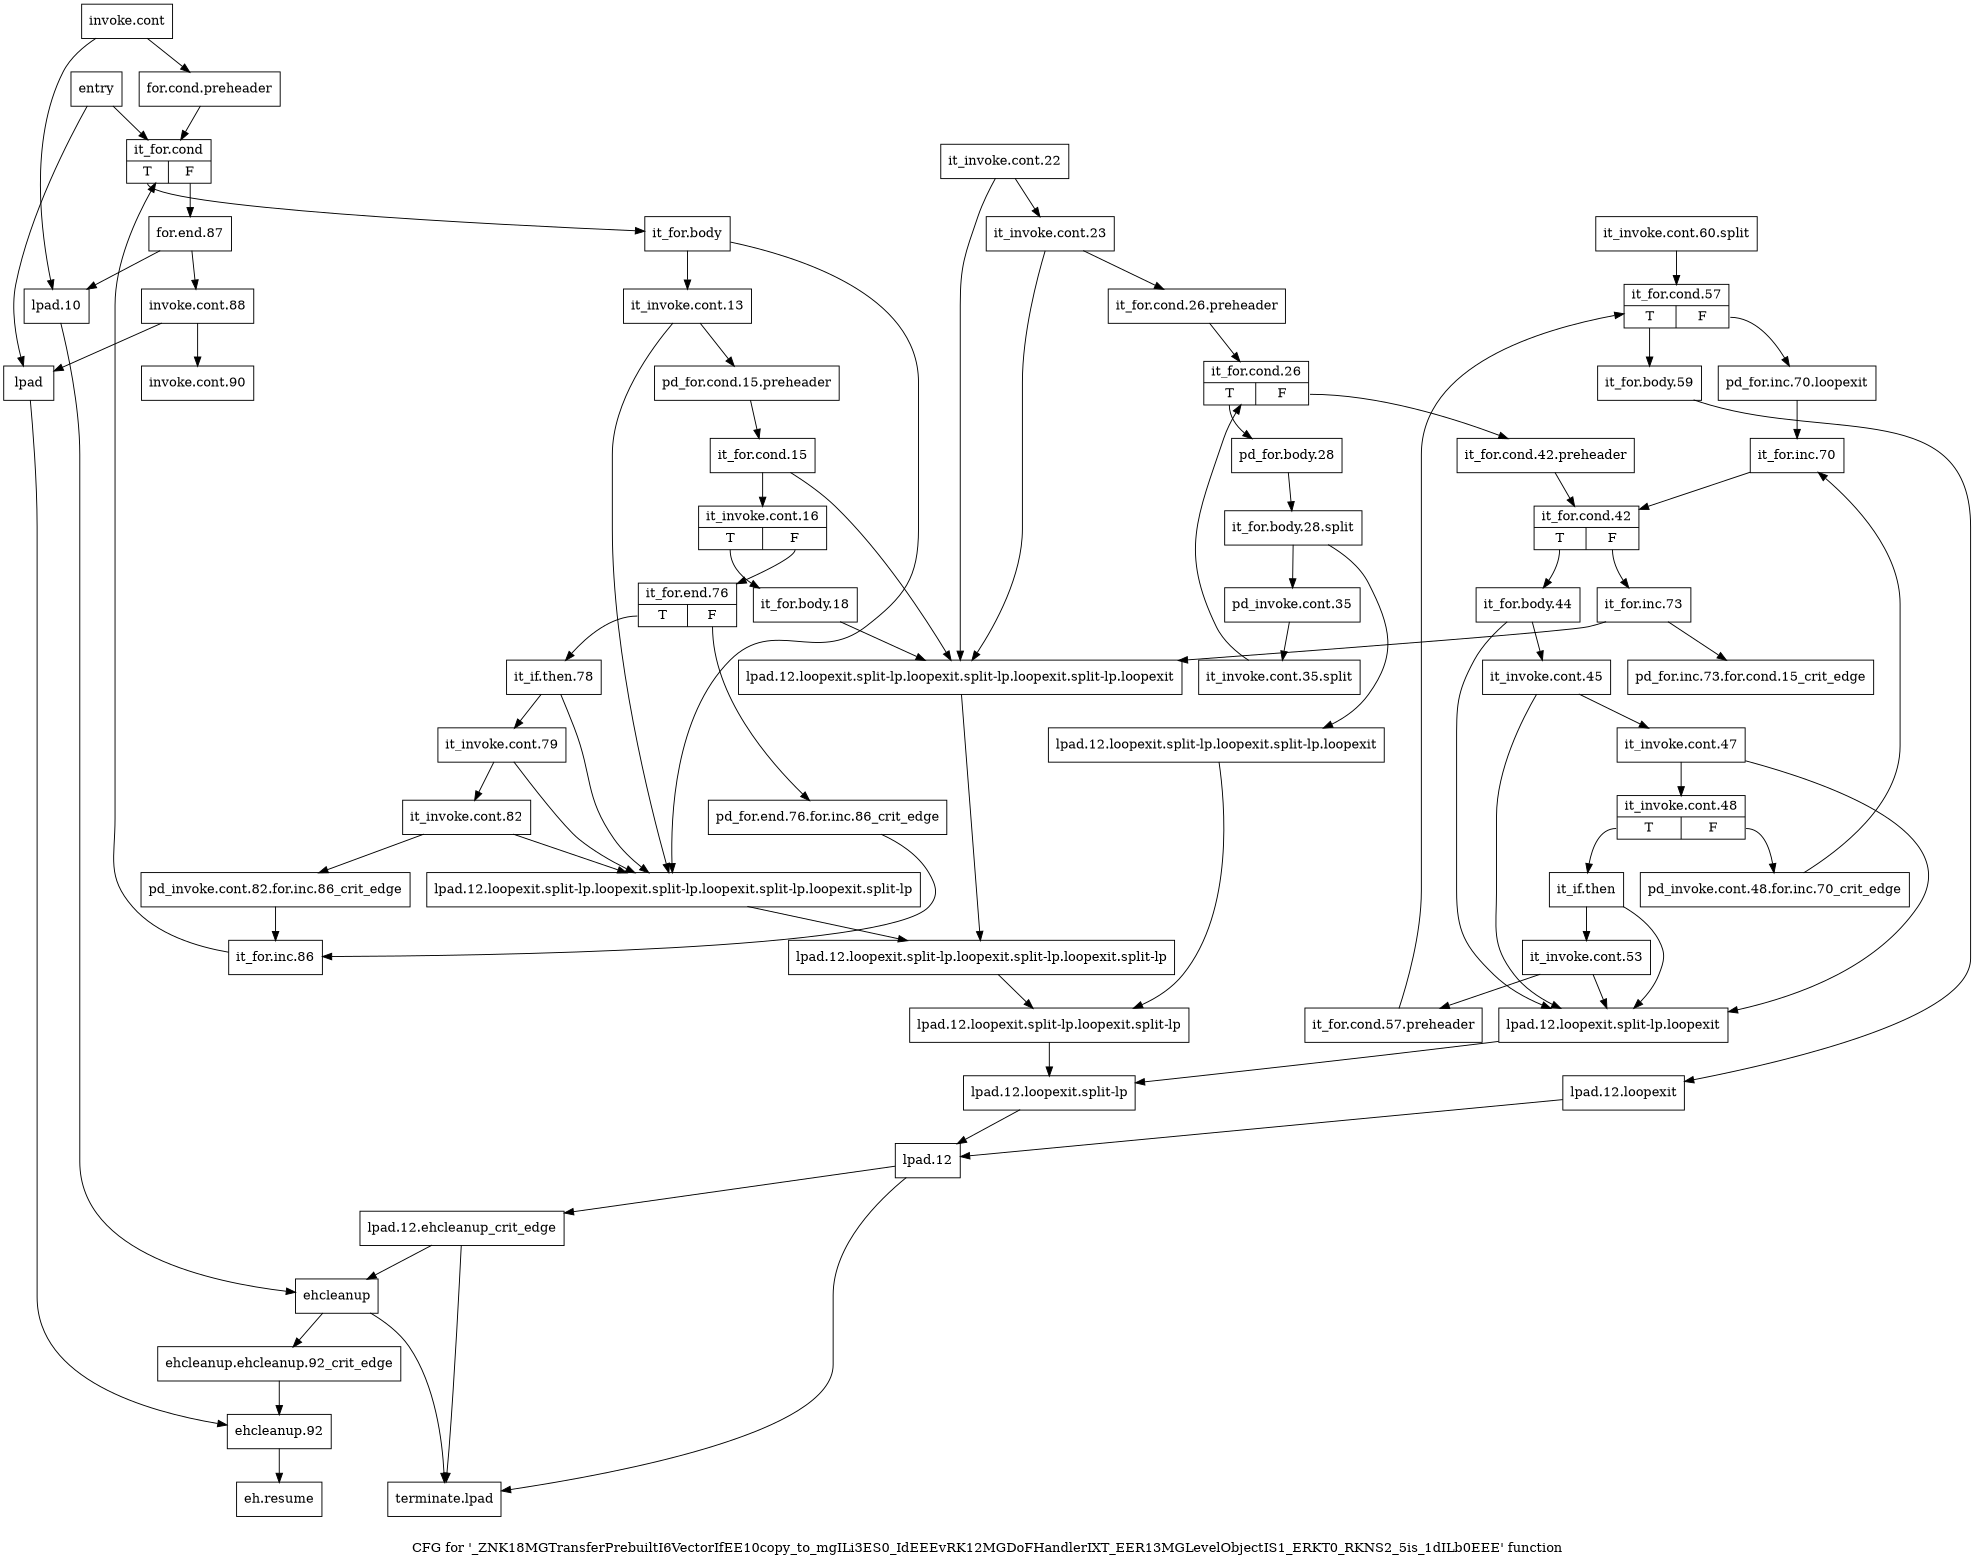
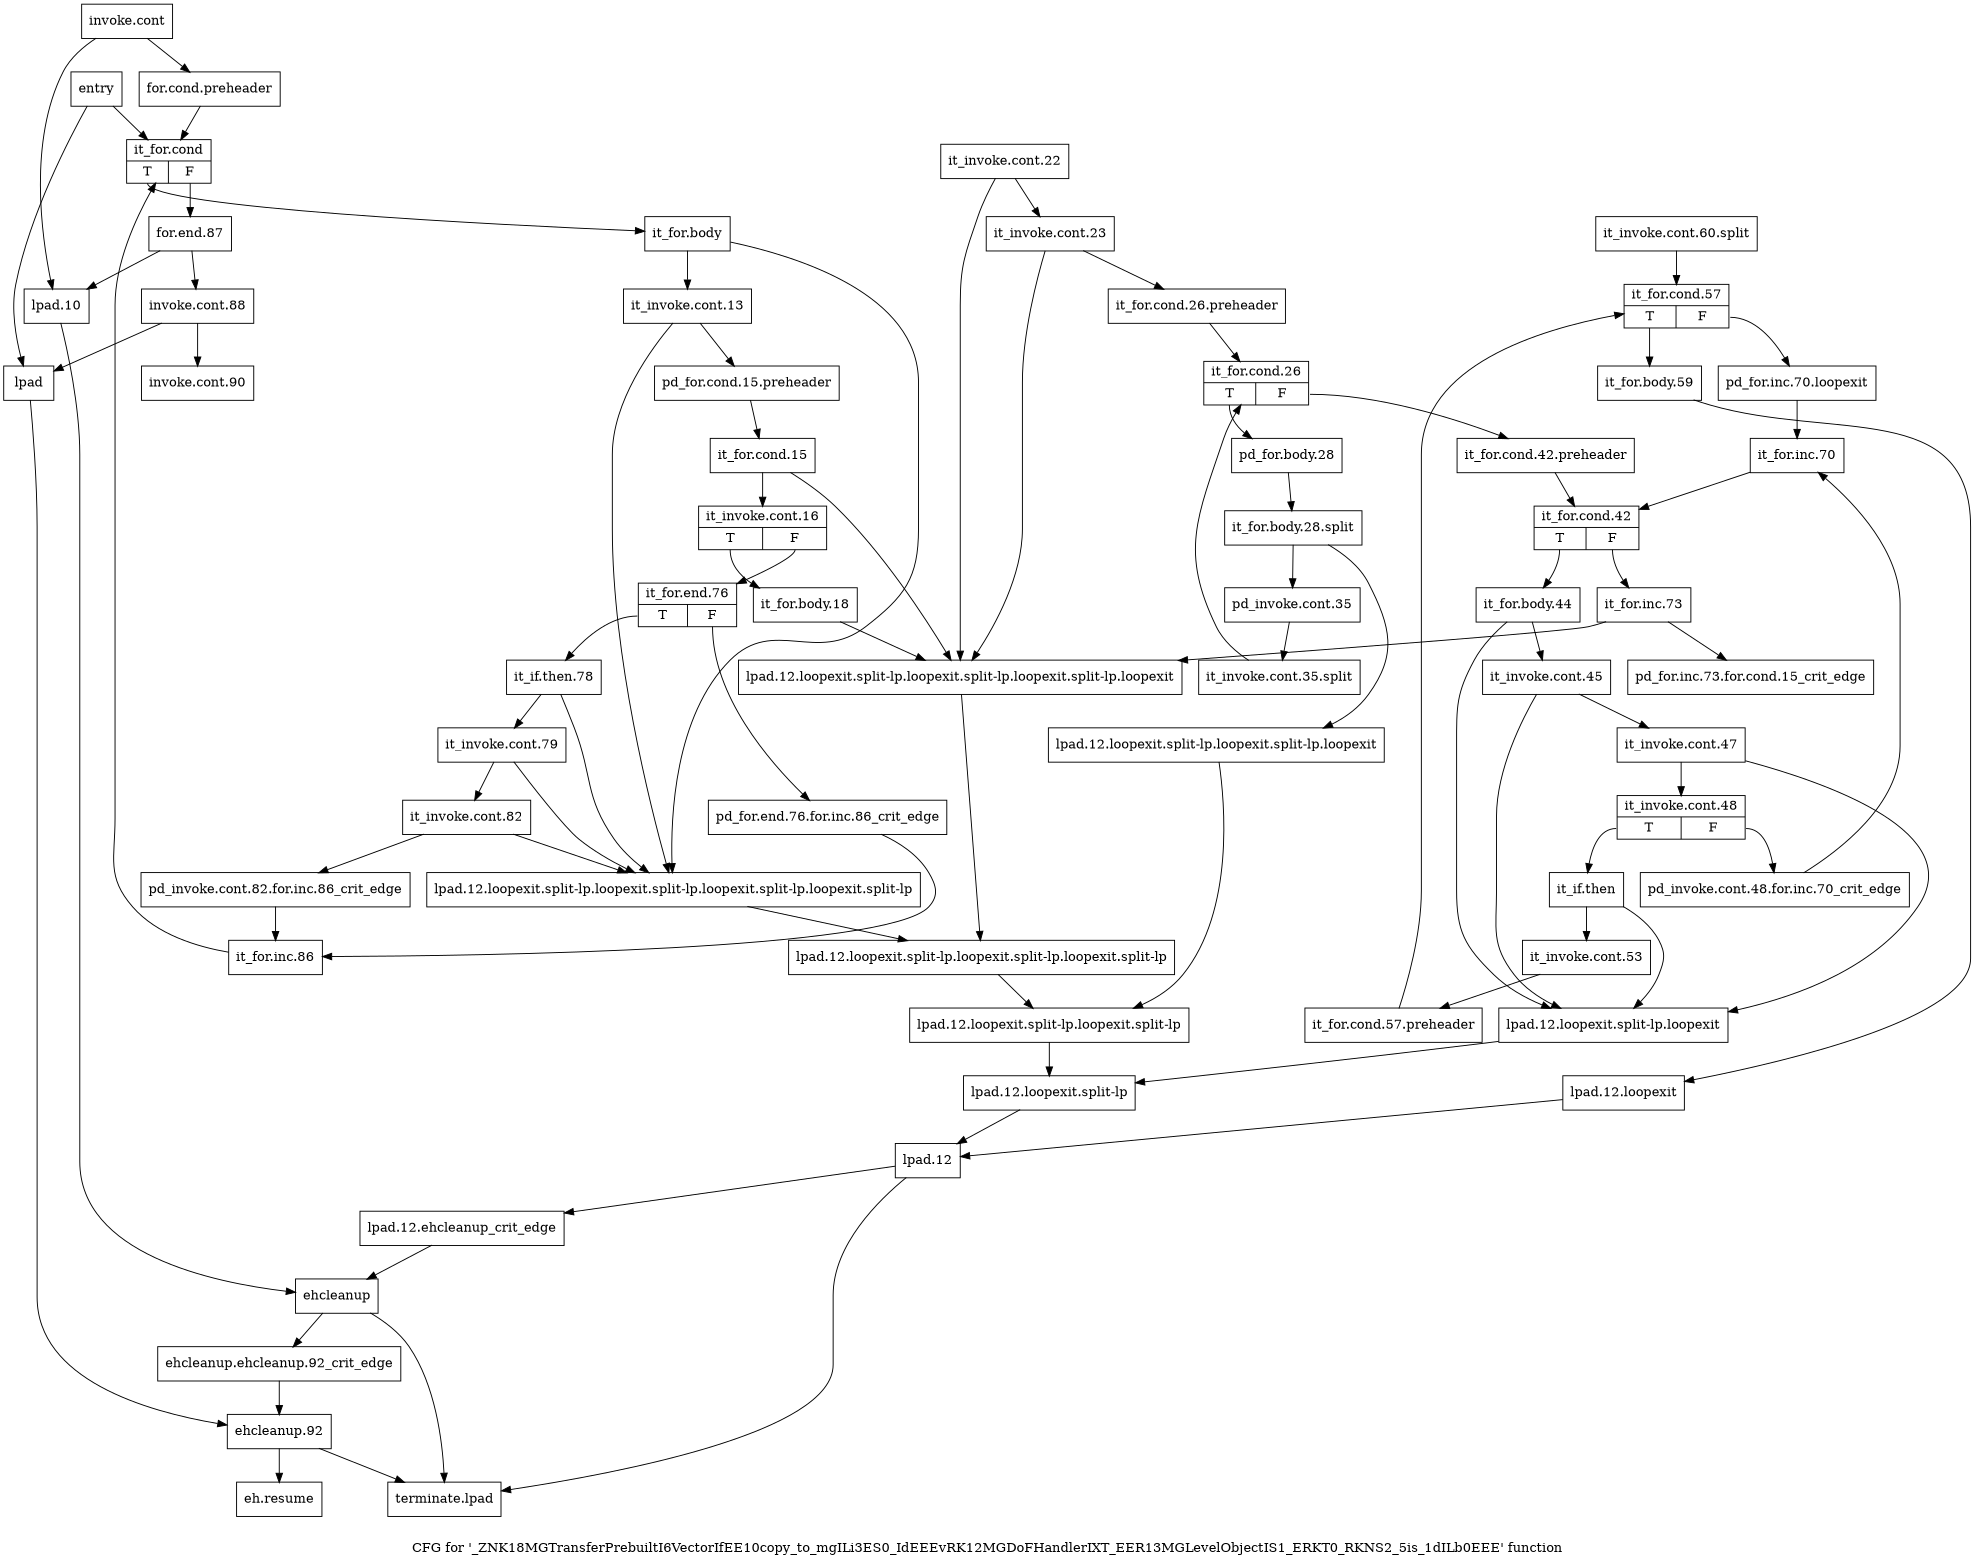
  digraph {
    label="CFG for '_ZNK18MGTransferPrebuiltI6VectorIfEE10copy_to_mgILi3ES0_IdEEEvRK12MGDoFHandlerIXT_EER13MGLevelObjectIS1_ERKT0_RKNS2_5is_1dILb0EEE' function"
    node [shape=record]
    n1 [label="{entry}"]
    n2 [label="{lpad}"]
    n3 [label="{it_for.cond|{<s0>T|<s1>F}}"]
    n4 [label="{invoke.cont}"]
    n5 [label="{for.cond.preheader}"]
    n6 [label="{lpad.10}"]
    n7 [label="{ehcleanup.92}"]
    n8 [label="{ehcleanup}"]
    n9 [label="{terminate.lpad}"]
    n10 [label="{eh.resume}"]
    n11 [label="{it_for.body}"]
    n12 [label="{for.end.87}"]
    n13 [label="{ehcleanup.ehcleanup.92_crit_edge}"]
    n14 [label="{it_invoke.cont.13}"]
    n15 [label="{lpad.12.loopexit.split-lp.loopexit.split-lp.loopexit.split-lp.loopexit.split-lp}"]
    n16 [label="{invoke.cont.88}"]
    n17 [label="{pd_for.cond.15.preheader}"]
    n18 [label="{lpad.12.loopexit.split-lp.loopexit.split-lp.loopexit.split-lp}"]
    n19 [label="{invoke.cont.90}"]
    n20 [label="{it_for.cond.15}"]
    n21 [label="{lpad.12.loopexit.split-lp.loopexit.split-lp}"]
    n22 [label="{it_invoke.cont.16|{<s0>T|<s1>F}}"]
    n23 [label="{lpad.12.loopexit.split-lp.loopexit.split-lp.loopexit.split-lp.loopexit}"]
    n24 [label="{it_for.body.18}"]
    n25 [label="{it_for.end.76|{<s0>T|<s1>F}}"]
    n26 [label="{it_if.then.78}"]
    n27 [label="{pd_for.end.76.for.inc.86_crit_edge}"]
    n28 [label="{it_invoke.cont.22}"]
    n29 [label="{it_invoke.cont.23}"]
    n30 [label="{it_invoke.cont.79}"]
    n31 [label="{it_for.inc.86}"]
    n32 [label="{it_for.cond.26.preheader}"]
    n33 [label="{it_for.cond.26|{<s0>T|<s1>F}}"]
    n34 [label="{pd_for.body.28}"]
    n35 [label="{it_for.cond.42.preheader}"]
    n36 [label="{it_for.body.28.split}"]
    n37 [label="{it_for.cond.42|{<s0>T|<s1>F}}"]
    n38 [label="{pd_invoke.cont.35}"]
    n39 [label="{lpad.12.loopexit.split-lp.loopexit.split-lp.loopexit}"]
    n40 [label="{it_for.body.44}"]
    n41 [label="{it_for.inc.73}"]
    n42 [label="{lpad.12.loopexit.split-lp.loopexit}"]
    n43 [label="{it_invoke.cont.45}"]
    n44 [label="{pd_for.inc.73.for.cond.15_crit_edge}"]
    n45 [label="{it_invoke.cont.35.split}"]
    n46 [label="{lpad.12.loopexit.split-lp}"]
    n47 [label="{lpad.12.loopexit}"]
    n48 [label="{lpad.12}"]
    n49 [label="{lpad.12.ehcleanup_crit_edge}"]
    n50 [label="{it_invoke.cont.47}"]
    n51 [label="{it_invoke.cont.48|{<s0>T|<s1>F}}"]
    n52 [label="{it_if.then}"]
    n53 [label="{pd_invoke.cont.48.for.inc.70_crit_edge}"]
    n54 [label="{it_invoke.cont.53}"]
    n55 [label="{it_for.inc.70}"]
    n56 [label="{it_for.cond.57.preheader}"]
    n57 [label="{it_for.cond.57|{<s0>T|<s1>F}}"]
    n58 [label="{it_for.body.59}"]
    n59 [label="{pd_for.inc.70.loopexit}"]
    n60 [label="{it_invoke.cont.60.split}"]
    n61 [label="{it_invoke.cont.82}"]
    n62 [label="{pd_invoke.cont.82.for.inc.86_crit_edge}"]
    n1 -> n2
    n1 -> n3
    n2 -> n7
    n3 -> n11 [tailport=s0]
    n3 -> n12 [tailport=s1]
    n4 -> n5
    n4 -> n6
    n5 -> n3
    n6 -> n8
-   n49 -> n9
+   n7 -> n9
    n7 -> n10
    n8 -> n9
    n8 -> n13
    n11 -> n14
    n11 -> n15
    n12 -> n6
    n12 -> n16
    n13 -> n7
    n14 -> n15
    n14 -> n17
    n15 -> n18
    n16 -> n2
    n16 -> n19
    n17 -> n20
    n18 -> n21
    n20 -> n22
    n20 -> n23
    n21 -> n46
    n22 -> n24 [tailport=s0]
    n22 -> n25 [tailport=s1]
    n23 -> n18
    n24 -> n23
    n25 -> n26 [tailport=s0]
    n25 -> n27 [tailport=s1]
    n26 -> n15
    n26 -> n30
    n27 -> n31
    n28 -> n23
    n28 -> n29
    n29 -> n23
    n29 -> n32
    n30 -> n15
    n30 -> n61
    n31 -> n3
    n32 -> n33
    n33 -> n34 [tailport=s0]
    n33 -> n35 [tailport=s1]
    n34 -> n36
    n35 -> n37
    n36 -> n38
    n36 -> n39
    n37 -> n40 [tailport=s0]
    n37 -> n41 [tailport=s1]
    n38 -> n45
    n39 -> n21
    n40 -> n42
    n40 -> n43
    n41 -> n23
    n41 -> n44
    n42 -> n46
    n43 -> n42
    n43 -> n50
    n45 -> n33
    n46 -> n48
    n47 -> n48
    n48 -> n9
    n48 -> n49
    n49 -> n8
    n50 -> n42
    n50 -> n51
    n51 -> n52 [tailport=s0]
    n51 -> n53 [tailport=s1]
    n52 -> n42
    n52 -> n54
    n53 -> n55
-   n54 -> n42
    n54 -> n56
    n55 -> n37
    n56 -> n57
    n57 -> n58 [tailport=s0]
    n57 -> n59 [tailport=s1]
    n58 -> n47
    n59 -> n55
    n60 -> n57
    n61 -> n15
    n61 -> n62
    n62 -> n31
  }
